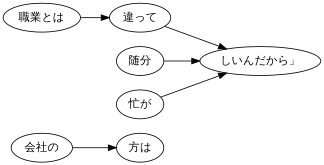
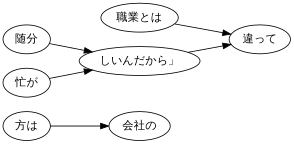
  digraph {
    fontname="Liberation Serif"
    rankdir=LR
    node [fontname="Liberation Serif"]
    edge [fontname="Liberation Serif"]
    n1 [label="会社の"]
    n2 [label="方は"]
    n3 [label="しいんだから」"]
    n4 [label="職業とは"]
    n5 [label="違って"]
    n6 [label="随分"]
    n7 [label="忙が"]
-   n1 -> n2
+   n2 -> n1
    n4 -> n5
-   n5 -> n3
+   n3 -> n5
    n6 -> n3
    n7 -> n3
  }
